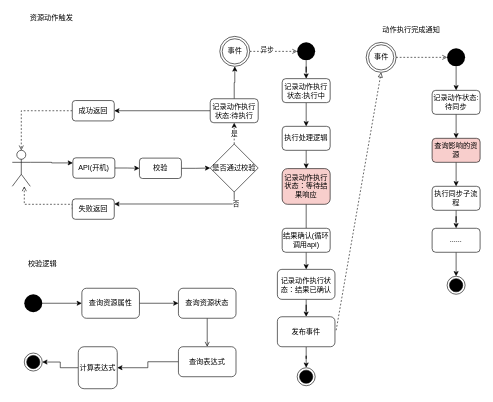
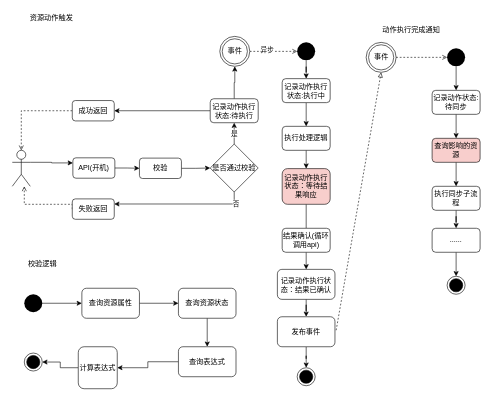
  <mxCell id="0" />
  <mxCell id="1" parent="0" />
  <mxCell id="2" value="" style="ellipse;fillColor=#000000;strokeColor=none;" vertex="1" parent="1"><mxGeometry x="495" y="70" width="30" height="30" as="geometry" /></mxCell>
  <mxCell id="3" style="edgeStyle=orthogonalEdgeStyle;rounded=0;orthogonalLoop=1;jettySize=auto;html=1;endArrow=classic;endFill=1;" edge="1" parent="1" source="2" target="22"><mxGeometry relative="1" as="geometry"><mxPoint x="510" y="200" as="sourcePoint" /></mxGeometry></mxCell>
  <mxCell id="4" value="资源动作触发" style="text;html=1;align=center;verticalAlign=middle;resizable=0;points=[];autosize=1;strokeColor=none;fillColor=none;" vertex="1" parent="1"><mxGeometry x="40" width="90" height="20" as="geometry" y="20" /></mxCell>
  <mxCell id="5" style="edgeStyle=orthogonalEdgeStyle;rounded=0;orthogonalLoop=1;jettySize=auto;html=1;exitX=1;exitY=0.5;exitDx=0;exitDy=0;endArrow=classic;endFill=1;" edge="1" parent="1" source="6" target="56"><mxGeometry relative="1" as="geometry" /></mxCell>
  <mxCell id="6" value="API(开机)" style="rounded=1;whiteSpace=wrap;html=1;" vertex="1" parent="1"><mxGeometry x="121" y="262.5" width="70" height="34" as="geometry" /></mxCell>
  <mxCell id="7" style="edgeStyle=orthogonalEdgeStyle;rounded=0;orthogonalLoop=1;jettySize=auto;html=1;exitX=1;exitY=0.333;exitDx=0;exitDy=0;exitPerimeter=0;entryX=0;entryY=0.25;entryDx=0;entryDy=0;" edge="1" parent="1" source="8" target="6"><mxGeometry relative="1" as="geometry"><mxPoint x="130" y="280" as="targetPoint" /></mxGeometry></mxCell>
  <mxCell id="8" value="" style="shape=umlActor;verticalLabelPosition=bottom;verticalAlign=top;html=1;outlineConnect=0;" vertex="1" parent="1"><mxGeometry x="20" y="250" width="30" height="60" as="geometry" /></mxCell>
  <mxCell id="9" style="edgeStyle=orthogonalEdgeStyle;rounded=0;orthogonalLoop=1;jettySize=auto;html=1;exitX=1;exitY=0.5;exitDx=0;exitDy=0;entryX=0;entryY=0.5;entryDx=0;entryDy=0;endArrow=open;endFill=0;dashed=1;" edge="1" parent="1" source="11" target="2"><mxGeometry relative="1" as="geometry" /></mxCell>
  <mxCell id="10" value="异步" style="edgeLabel;html=1;align=center;verticalAlign=middle;resizable=0;points=[];" vertex="1" connectable="0" parent="9"><mxGeometry x="-0.296" y="3" relative="1" as="geometry"><mxPoint as="offset" /></mxGeometry></mxCell>
  <mxCell id="11" value="事件" style="ellipse;shape=doubleEllipse;html=1;dashed=0;whitespace=wrap;aspect=fixed;" vertex="1" parent="1"><mxGeometry x="366" y="60" width="50" height="50" as="geometry" /></mxCell>
  <mxCell id="12" style="edgeStyle=orthogonalEdgeStyle;rounded=0;orthogonalLoop=1;jettySize=auto;html=1;exitX=0.5;exitY=1;exitDx=0;exitDy=0;endArrow=classic;endFill=1;entryX=1;entryY=0.25;entryDx=0;entryDy=0;" edge="1" parent="1" source="16" target="18"><mxGeometry relative="1" as="geometry" /></mxCell>
  <mxCell id="13" value="否" style="edgeLabel;html=1;align=center;verticalAlign=middle;resizable=0;points=[];" vertex="1" connectable="0" parent="12"><mxGeometry x="-0.829" y="2" relative="1" as="geometry"><mxPoint as="offset" /></mxGeometry></mxCell>
- <mxCell id="14" style="edgeStyle=orthogonalEdgeStyle;rounded=0;orthogonalLoop=1;jettySize=auto;html=1;exitX=0.5;exitY=0;exitDx=0;exitDy=0;entryX=0.5;entryY=1;entryDx=0;entryDy=0;endArrow=classic;endFill=1;dashed=1;" edge="1" parent="1" source="16" target="25"><mxGeometry relative="1" as="geometry" /></mxCell>
+ <mxCell id="14" style="edgeStyle=orthogonalEdgeStyle;rounded=0;orthogonalLoop=1;jettySize=auto;html=1;exitX=0.5;exitY=0;exitDx=0;exitDy=0;entryX=0.5;entryY=1;entryDx=0;entryDy=0;endArrow=classic;endFill=1;" edge="1" parent="1" source="16" target="25"><mxGeometry relative="1" as="geometry" /></mxCell>
  <mxCell id="15" value="是" style="edgeLabel;html=1;align=center;verticalAlign=middle;resizable=0;points=[];" vertex="1" connectable="0" parent="14"><mxGeometry x="0.069" y="1" relative="1" as="geometry"><mxPoint y="1" as="offset" /></mxGeometry></mxCell>
  <mxCell id="16" value="是否通过校验" style="rhombus;whiteSpace=wrap;html=1;" vertex="1" parent="1"><mxGeometry x="350" y="239.5" width="80" height="80" as="geometry" /></mxCell>
  <mxCell id="17" style="edgeStyle=orthogonalEdgeStyle;rounded=0;orthogonalLoop=1;jettySize=auto;html=1;exitX=0;exitY=0.5;exitDx=0;exitDy=0;dashed=1;endArrow=open;endFill=0;" edge="1" parent="1" source="18"><mxGeometry relative="1" as="geometry"><mxPoint x="40" y="310" as="targetPoint" /><Array as="points"><mxPoint x="120" y="340" /><mxPoint x="40" y="340" /></Array></mxGeometry></mxCell>
  <mxCell id="18" value="失败返回" style="rounded=1;whiteSpace=wrap;html=1;" vertex="1" parent="1"><mxGeometry x="120" y="331" width="70" height="34" as="geometry" /></mxCell>
  <mxCell id="19" style="edgeStyle=orthogonalEdgeStyle;rounded=0;orthogonalLoop=1;jettySize=auto;html=1;exitX=0;exitY=0.5;exitDx=0;exitDy=0;entryX=0.5;entryY=0;entryDx=0;entryDy=0;entryPerimeter=0;dashed=1;endArrow=open;endFill=0;" edge="1" parent="1" source="20" target="8"><mxGeometry relative="1" as="geometry" /></mxCell>
  <mxCell id="20" value="成功返回" style="rounded=1;whiteSpace=wrap;html=1;" vertex="1" parent="1"><mxGeometry x="120" y="167" width="70" height="34" as="geometry" /></mxCell>
  <mxCell id="21" style="edgeStyle=orthogonalEdgeStyle;rounded=0;orthogonalLoop=1;jettySize=auto;html=1;exitX=0.5;exitY=1;exitDx=0;exitDy=0;endArrow=classic;endFill=1;entryX=0.5;entryY=0;entryDx=0;entryDy=0;" edge="1" parent="1" source="22" target="27"><mxGeometry relative="1" as="geometry"><mxPoint x="510" y="200.5" as="targetPoint" /></mxGeometry></mxCell>
  <mxCell id="22" value="记录动作执行状态:执行中" style="rounded=1;whiteSpace=wrap;html=1;" vertex="1" parent="1"><mxGeometry x="470" y="130.5" width="80" height="40" as="geometry" /></mxCell>
  <mxCell id="23" style="edgeStyle=orthogonalEdgeStyle;rounded=0;orthogonalLoop=1;jettySize=auto;html=1;exitX=0;exitY=0.5;exitDx=0;exitDy=0;endArrow=classic;endFill=1;" edge="1" parent="1" source="25" target="20"><mxGeometry relative="1" as="geometry" /></mxCell>
  <mxCell id="24" style="edgeStyle=orthogonalEdgeStyle;rounded=0;orthogonalLoop=1;jettySize=auto;html=1;exitX=0.5;exitY=0;exitDx=0;exitDy=0;entryX=0.5;entryY=1;entryDx=0;entryDy=0;endArrow=classic;endFill=1;" edge="1" parent="1" source="25" target="11"><mxGeometry relative="1" as="geometry" /></mxCell>
  <mxCell id="25" value="记录动作执行状态:待执行" style="rounded=1;whiteSpace=wrap;html=1;" vertex="1" parent="1"><mxGeometry x="350" y="164" width="80" height="40" as="geometry" /></mxCell>
  <mxCell id="26" style="edgeStyle=orthogonalEdgeStyle;rounded=0;orthogonalLoop=1;jettySize=auto;html=1;exitX=0.5;exitY=1;exitDx=0;exitDy=0;entryX=0.5;entryY=0;entryDx=0;entryDy=0;endArrow=classic;endFill=1;" edge="1" parent="1" source="27" target="29"><mxGeometry relative="1" as="geometry" /></mxCell>
  <mxCell id="27" value="执行处理逻辑" style="rounded=1;whiteSpace=wrap;html=1;" vertex="1" parent="1"><mxGeometry x="470" y="210" width="80" height="40" as="geometry" /></mxCell>
  <mxCell id="28" style="edgeStyle=orthogonalEdgeStyle;rounded=0;orthogonalLoop=1;jettySize=auto;html=1;exitX=0.5;exitY=1;exitDx=0;exitDy=0;entryX=0.5;entryY=0;entryDx=0;entryDy=0;endArrow=none;endFill=1;" edge="1" parent="1" source="29" target="31"><mxGeometry relative="1" as="geometry" /></mxCell>
  <mxCell id="29" value="&lt;span&gt;记录动作执行状态：等待结果响应&lt;/span&gt;" style="rounded=1;whiteSpace=wrap;html=1;fillColor=#f8cecc;" vertex="1" parent="1"><mxGeometry x="470" y="280.5" width="80" height="59.5" as="geometry" /></mxCell>
  <mxCell id="30" style="edgeStyle=orthogonalEdgeStyle;rounded=0;orthogonalLoop=1;jettySize=auto;html=1;exitX=0.5;exitY=1;exitDx=0;exitDy=0;entryX=0.5;entryY=0;entryDx=0;entryDy=0;endArrow=classic;endFill=1;" edge="1" parent="1" source="31" target="49"><mxGeometry relative="1" as="geometry" /></mxCell>
  <mxCell id="31" value="结果确认(循环调用api)" style="rounded=1;whiteSpace=wrap;html=1;" vertex="1" parent="1"><mxGeometry x="470" y="380" width="80" height="40" as="geometry" /></mxCell>
  <mxCell id="32" value="事件" style="ellipse;shape=doubleEllipse;html=1;dashed=0;whitespace=wrap;aspect=fixed;" vertex="1" parent="1"><mxGeometry x="610" y="70" width="50" height="50" as="geometry" /></mxCell>
  <mxCell id="33" style="edgeStyle=orthogonalEdgeStyle;rounded=0;orthogonalLoop=1;jettySize=auto;html=1;exitX=1;exitY=0.5;exitDx=0;exitDy=0;endArrow=open;endFill=0;dashed=1;entryX=0;entryY=0.5;entryDx=0;entryDy=0;" edge="1" parent="1" source="32" target="35"><mxGeometry relative="1" as="geometry"><mxPoint x="431" y="95" as="sourcePoint" /><mxPoint x="725" y="110" as="targetPoint" /></mxGeometry></mxCell>
  <mxCell id="34" style="edgeStyle=orthogonalEdgeStyle;rounded=0;orthogonalLoop=1;jettySize=auto;html=1;exitX=0.5;exitY=1;exitDx=0;exitDy=0;entryX=0.5;entryY=0;entryDx=0;entryDy=0;endArrow=classic;endFill=1;" edge="1" parent="1" source="35" target="37"><mxGeometry relative="1" as="geometry" /></mxCell>
  <mxCell id="35" value="" style="ellipse;fillColor=#000000;strokeColor=none;" vertex="1" parent="1"><mxGeometry x="745" y="80" width="30" height="30" as="geometry" /></mxCell>
  <mxCell id="36" value="" style="edgeStyle=orthogonalEdgeStyle;rounded=0;orthogonalLoop=1;jettySize=auto;html=1;endArrow=classic;endFill=1;" edge="1" parent="1" source="37" target="39"><mxGeometry relative="1" as="geometry" /></mxCell>
  <mxCell id="37" value="记录动作状态:待同步" style="rounded=1;whiteSpace=wrap;html=1;" vertex="1" parent="1"><mxGeometry x="720" y="150" width="80" height="40" as="geometry" /></mxCell>
  <mxCell id="38" value="" style="edgeStyle=orthogonalEdgeStyle;rounded=0;orthogonalLoop=1;jettySize=auto;html=1;endArrow=classic;endFill=1;" edge="1" parent="1" source="39" target="41"><mxGeometry relative="1" as="geometry" /></mxCell>
  <mxCell id="39" value="查询影响的资源" style="rounded=1;whiteSpace=wrap;html=1;fillColor=#f8cecc;" vertex="1" parent="1"><mxGeometry x="720" y="230" width="80" height="40" as="geometry" /></mxCell>
  <mxCell id="40" value="" style="edgeStyle=orthogonalEdgeStyle;rounded=0;orthogonalLoop=1;jettySize=auto;html=1;endArrow=classic;endFill=1;" edge="1" parent="1" source="41" target="44"><mxGeometry relative="1" as="geometry" /></mxCell>
  <mxCell id="41" value="执行同步子流程" style="rounded=1;whiteSpace=wrap;html=1;" vertex="1" parent="1"><mxGeometry x="720" y="310" width="80" height="40" as="geometry" /></mxCell>
  <mxCell id="42" value="动作执行完成通知" style="text;html=1;align=center;verticalAlign=middle;resizable=0;points=[];autosize=1;strokeColor=none;fillColor=none;" vertex="1" parent="1"><mxGeometry x="630" y="40" width="110" height="20" as="geometry" /></mxCell>
  <mxCell id="43" style="edgeStyle=orthogonalEdgeStyle;rounded=0;orthogonalLoop=1;jettySize=auto;html=1;exitX=0.5;exitY=1;exitDx=0;exitDy=0;entryX=0.5;entryY=0;entryDx=0;entryDy=0;endArrow=classic;endFill=1;" edge="1" parent="1" source="44" target="45"><mxGeometry relative="1" as="geometry" /></mxCell>
  <mxCell id="44" value="......" style="rounded=1;whiteSpace=wrap;html=1;" vertex="1" parent="1"><mxGeometry x="720" y="380" width="80" height="40" as="geometry" /></mxCell>
  <mxCell id="45" value="" style="ellipse;html=1;shape=endState;fillColor=#000000;strokeColor=#000000;" vertex="1" parent="1"><mxGeometry x="745" y="460" width="30" height="30" as="geometry" /></mxCell>
  <mxCell id="46" style="edgeStyle=orthogonalEdgeStyle;rounded=0;orthogonalLoop=1;jettySize=auto;html=1;exitX=0.5;exitY=1;exitDx=0;exitDy=0;entryX=0.5;entryY=0;entryDx=0;entryDy=0;endArrow=classic;endFill=1;" edge="1" parent="1"><mxGeometry relative="1" as="geometry"><mxPoint x="638" y="114.5" as="sourcePoint" /></mxGeometry></mxCell>
  <mxCell id="47" value="" style="edgeStyle=orthogonalEdgeStyle;rounded=0;orthogonalLoop=1;jettySize=auto;html=1;endArrow=classic;endFill=1;" edge="1" parent="1"><mxGeometry relative="1" as="geometry"><mxPoint x="638" y="190" as="sourcePoint" /></mxGeometry></mxCell>
  <mxCell id="48" style="edgeStyle=orthogonalEdgeStyle;rounded=0;orthogonalLoop=1;jettySize=auto;html=1;exitX=0.5;exitY=1;exitDx=0;exitDy=0;endArrow=classic;endFill=1;" edge="1" parent="1" source="49" target="51"><mxGeometry relative="1" as="geometry" /></mxCell>
  <mxCell id="49" value="记录动作执行状态：结果已确认" style="rounded=1;whiteSpace=wrap;html=1;" vertex="1" parent="1"><mxGeometry x="462" y="448.5" width="96" height="50" as="geometry" /></mxCell>
  <mxCell id="50" style="edgeStyle=orthogonalEdgeStyle;rounded=0;orthogonalLoop=1;jettySize=auto;html=1;exitX=0.5;exitY=1;exitDx=0;exitDy=0;endArrow=classic;endFill=1;" edge="1" parent="1" source="51" target="52"><mxGeometry relative="1" as="geometry" /></mxCell>
  <mxCell id="51" value="发布事件" style="rounded=1;whiteSpace=wrap;html=1;" vertex="1" parent="1"><mxGeometry x="462" y="527.5" width="96" height="50" as="geometry" /></mxCell>
  <mxCell id="52" value="" style="ellipse;html=1;shape=endState;fillColor=#000000;strokeColor=#000000;" vertex="1" parent="1"><mxGeometry x="495" y="612.5" width="30" height="30" as="geometry" /></mxCell>
  <mxCell id="53" style="edgeStyle=orthogonalEdgeStyle;rounded=0;orthogonalLoop=1;jettySize=auto;html=1;exitX=1;exitY=0.5;exitDx=0;exitDy=0;entryX=0;entryY=0.5;entryDx=0;entryDy=0;endArrow=classic;endFill=1;" edge="1" parent="1"><mxGeometry relative="1" as="geometry"><mxPoint x="454" y="635" as="sourcePoint" /></mxGeometry></mxCell>
  <mxCell id="54" value="" style="edgeStyle=orthogonalEdgeStyle;rounded=0;orthogonalLoop=1;jettySize=auto;html=1;endArrow=classic;endFill=1;" edge="1" parent="1"><mxGeometry relative="1" as="geometry"><mxPoint x="590" y="634.053" as="sourcePoint" /></mxGeometry></mxCell>
  <mxCell id="55" style="edgeStyle=orthogonalEdgeStyle;rounded=0;orthogonalLoop=1;jettySize=auto;html=1;exitX=1;exitY=0.5;exitDx=0;exitDy=0;entryX=0;entryY=0.5;entryDx=0;entryDy=0;endArrow=classic;endFill=1;" edge="1" parent="1" source="56" target="16"><mxGeometry relative="1" as="geometry" /></mxCell>
  <mxCell id="56" value="校验" style="rounded=1;whiteSpace=wrap;html=1;" vertex="1" parent="1"><mxGeometry x="232" y="263" width="70" height="34" as="geometry" /></mxCell>
  <mxCell id="57" value="校验逻辑" style="text;html=1;align=center;verticalAlign=middle;resizable=0;points=[];autosize=1;strokeColor=none;fillColor=none;" vertex="1" parent="1"><mxGeometry x="40" y="430" width="60" height="20" as="geometry" /></mxCell>
  <mxCell id="58" style="edgeStyle=orthogonalEdgeStyle;rounded=0;orthogonalLoop=1;jettySize=auto;html=1;exitX=1;exitY=0.5;exitDx=0;exitDy=0;entryX=0;entryY=0.5;entryDx=0;entryDy=0;endArrow=classic;endFill=1;" edge="1" parent="1" source="59" target="61"><mxGeometry relative="1" as="geometry" /></mxCell>
  <mxCell id="59" value="" style="ellipse;fillColor=#000000;strokeColor=none;" vertex="1" parent="1"><mxGeometry x="40" y="490" width="30" height="30" as="geometry" /></mxCell>
  <mxCell id="60" value="" style="edgeStyle=orthogonalEdgeStyle;rounded=0;orthogonalLoop=1;jettySize=auto;html=1;endArrow=classic;endFill=1;" edge="1" parent="1" source="61" target="63"><mxGeometry relative="1" as="geometry" /></mxCell>
  <mxCell id="61" value="查询资源属性" style="rounded=1;whiteSpace=wrap;html=1;" vertex="1" parent="1"><mxGeometry x="136" y="480" width="96" height="50" as="geometry" /></mxCell>
- <mxCell id="62" value="" style="edgeStyle=orthogonalEdgeStyle;rounded=0;orthogonalLoop=1;jettySize=auto;html=1;endArrow=open;endFill=1;" edge="1" parent="1" source="63" target="65"><mxGeometry relative="1" as="geometry" /></mxCell>
+ <mxCell id="62" value="" style="edgeStyle=orthogonalEdgeStyle;rounded=0;orthogonalLoop=1;jettySize=auto;html=1;endArrow=classic;endFill=1;" edge="1" parent="1" source="63" target="65"><mxGeometry relative="1" as="geometry" /></mxCell>
  <mxCell id="63" value="查询资源状态" style="rounded=1;whiteSpace=wrap;html=1;" vertex="1" parent="1"><mxGeometry x="297" y="480" width="96" height="50" as="geometry" /></mxCell>
  <mxCell id="64" value="" style="edgeStyle=orthogonalEdgeStyle;rounded=0;orthogonalLoop=1;jettySize=auto;html=1;endArrow=classic;endFill=1;" edge="1" parent="1" source="65" target="67"><mxGeometry relative="1" as="geometry" /></mxCell>
  <mxCell id="65" value="查询表达式" style="rounded=1;whiteSpace=wrap;html=1;" vertex="1" parent="1"><mxGeometry x="297" y="577.5" width="96" height="50" as="geometry" /></mxCell>
  <mxCell id="66" style="edgeStyle=orthogonalEdgeStyle;rounded=0;orthogonalLoop=1;jettySize=auto;html=1;exitX=0;exitY=0.5;exitDx=0;exitDy=0;entryX=1;entryY=0.5;entryDx=0;entryDy=0;endArrow=classic;endFill=1;" edge="1" parent="1" source="67" target="68"><mxGeometry relative="1" as="geometry" /></mxCell>
  <mxCell id="67" value="计算表达式" style="rounded=1;whiteSpace=wrap;html=1;" vertex="1" parent="1"><mxGeometry x="130" y="577.5" width="65" height="70" as="geometry" /></mxCell>
  <mxCell id="68" value="" style="ellipse;html=1;shape=endState;fillColor=#000000;strokeColor=#000000;" vertex="1" parent="1"><mxGeometry x="40" y="588" width="30" height="30" as="geometry" /></mxCell>
  <mxCell id="69" value="" style="endArrow=block;html=1;rounded=0;entryX=0.5;entryY=1;entryDx=0;entryDy=0;dashed=1;endFill=0;" edge="1" parent="1" target="32"><mxGeometry width="50" height="50" relative="1" as="geometry"><mxPoint x="560" y="550" as="sourcePoint" /><mxPoint x="690" y="560" as="targetPoint" /></mxGeometry></mxCell>
